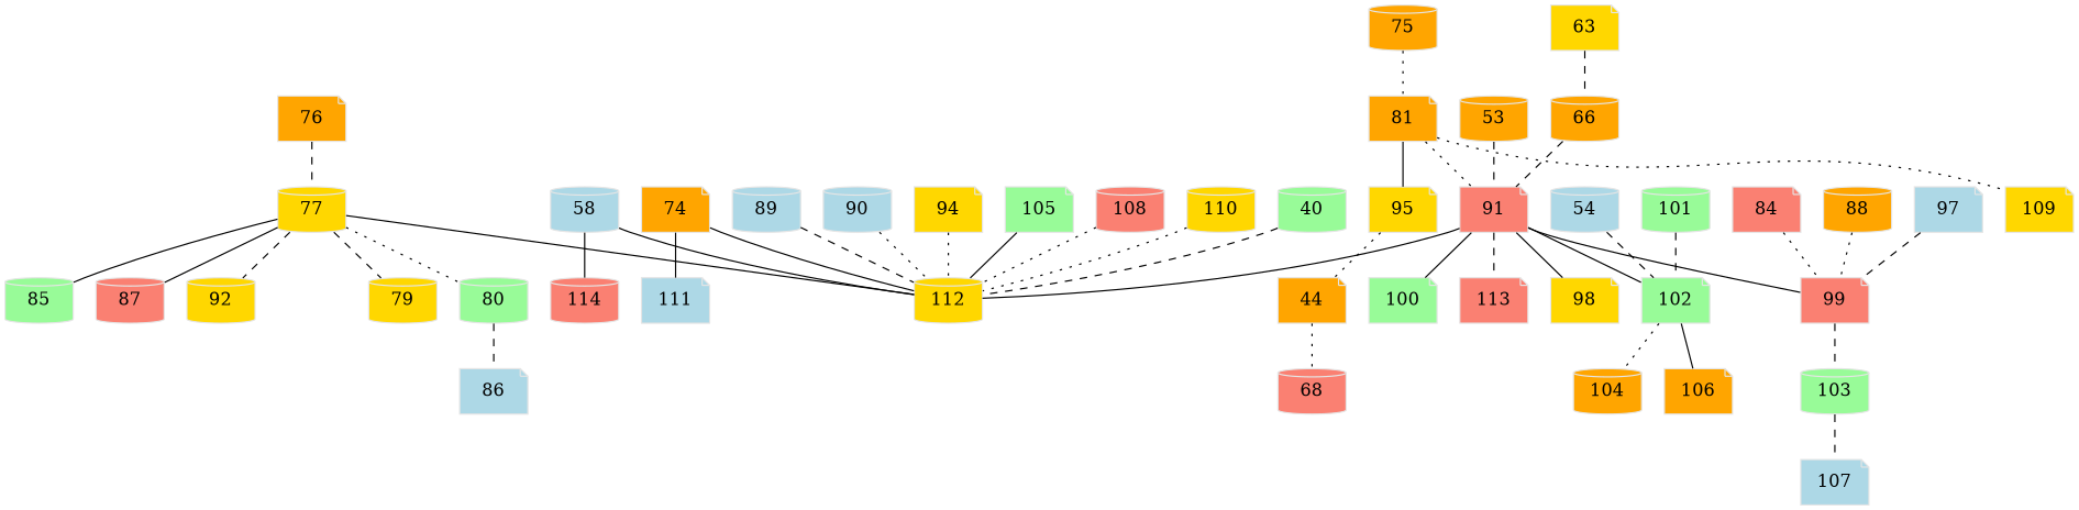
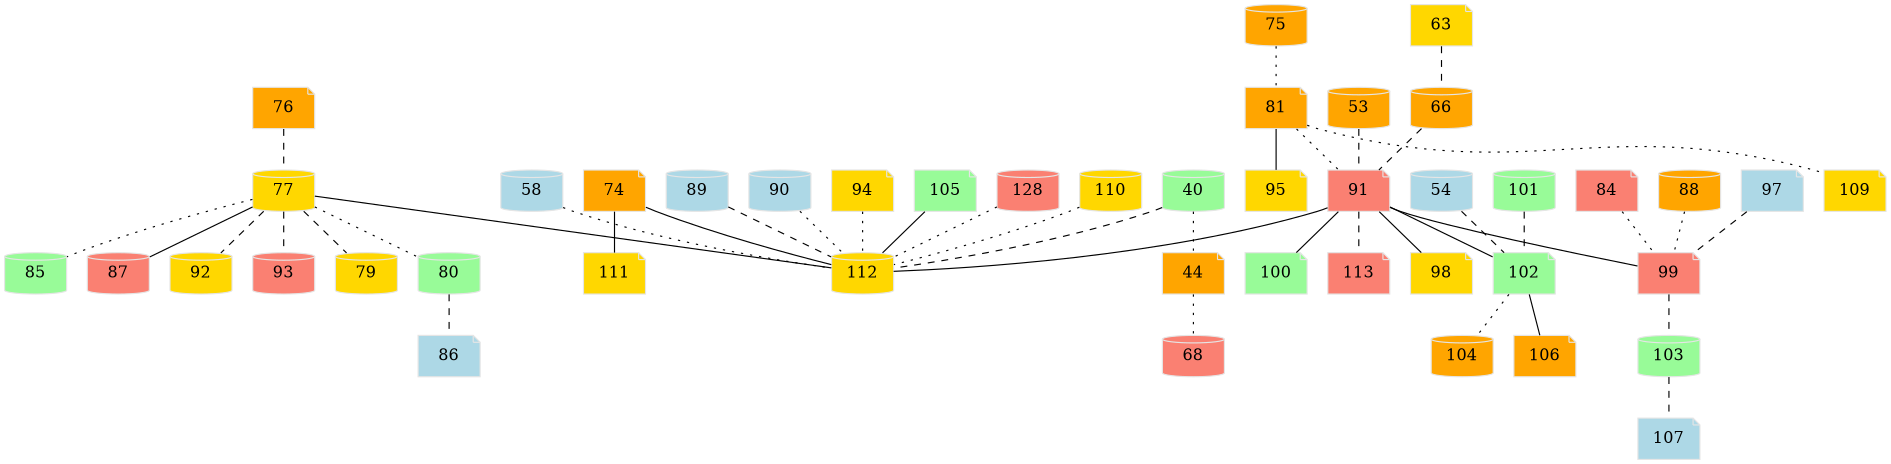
  graph {
    node [color=gray90 fillcolor=gold shape=cylinder style=filled]
    edge [style=dashed]
    40 [fillcolor=palegreen]
    44 [fillcolor=orange shape=note]
    112 [super="+55+65+71+64"]
    68 [fillcolor=salmon]
    91 [fillcolor=salmon shape=note super="+34+82+37"]
    102 [fillcolor=palegreen shape=note super="+42+67"]
    99 [fillcolor=salmon shape=note super="+96+56+78+83+73"]
    98 [shape=note]
    100 [fillcolor=palegreen shape=note]
    113 [fillcolor=salmon shape=note]
    53 [fillcolor=orange]
    104 [fillcolor=orange]
    106 [fillcolor=orange shape=note]
    54 [fillcolor=lightblue]
    58 [fillcolor=lightblue]
-   114 [fillcolor=salmon]
    66 [fillcolor=orange super="+57"]
    63 [shape=note]
    74 [fillcolor=orange shape=note]
-   111 [fillcolor=lightblue shape=note]
+   111 [shape=note]
    81 [fillcolor=orange shape=note super="+39+49+50+59+60"]
    95 [shape=note]
    109 [shape=note]
    75 [fillcolor=orange]
    77 [super="+70+69"]
    79
    80 [fillcolor=palegreen]
    85 [fillcolor=palegreen]
    87 [fillcolor=salmon]
    92
+   93 [fillcolor=salmon]
    76 [fillcolor=orange shape=note]
    86 [fillcolor=lightblue shape=note]
    103 [fillcolor=palegreen]
    84 [fillcolor=salmon shape=note]
    88 [fillcolor=orange]
    89 [fillcolor=lightblue]
    90 [fillcolor=lightblue]
    94 [shape=note]
    97 [fillcolor=lightblue shape=note]
    107 [fillcolor=lightblue shape=note]
    101 [fillcolor=palegreen]
    105 [fillcolor=palegreen shape=note]
-   108 [fillcolor=salmon]
+   108 [fillcolor=salmon label=128]
    110
-   95 -- 44 [style=dotted]
+   40 -- 44 [style=dotted]
    40 -- 112
    44 -- 68 [style=dotted]
    91 -- 112 [style=solid]
    91 -- 102 [style=solid]
    91 -- 99 [style=solid]
    91 -- 98 [style=solid]
    91 -- 100 [style=solid]
    91 -- 113
    102 -- 104 [style=dotted]
    102 -- 106 [style=solid]
    99 -- 103
    53 -- 91
    54 -- 102
-   58 -- 112 [style=solid]
-   58 -- 114 [style=solid]
+   58 -- 112 [style=dotted]
    66 -- 91
    63 -- 66
    74 -- 112 [style=solid]
    74 -- 111 [style=solid]
    81 -- 91 [style=dotted]
    81 -- 95 [style=solid]
    81 -- 109 [style=dotted]
    75 -- 81 [style=dotted]
    77 -- 112 [style=solid]
    77 -- 79
    77 -- 80 [style=dotted]
-   77 -- 85 [style=solid]
+   77 -- 85 [style=dotted]
    77 -- 87 [style=solid]
    77 -- 92
+   77 -- 93
    80 -- 86
    76 -- 77
    103 -- 107
    84 -- 99 [style=dotted]
    88 -- 99 [style=dotted]
    89 -- 112
    90 -- 112 [style=dotted]
    94 -- 112 [style=dotted]
    97 -- 99
    101 -- 102
    105 -- 112 [style=solid]
    108 -- 112 [style=dotted]
    110 -- 112 [style=dotted]
  }
